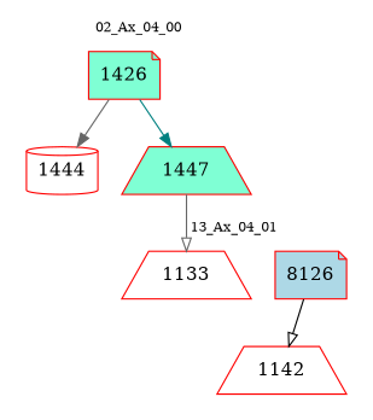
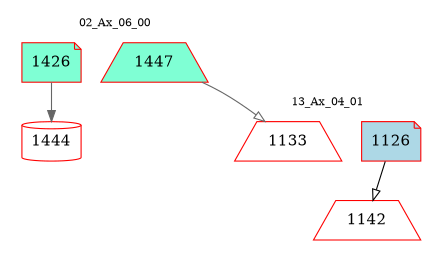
  digraph {
    node [color=red fillcolor=white shape=trapezium style=filled]
    edge [arrowhead=normal color=gray40]
    n1 [fillcolor=aquamarine label=1426 shape=note]
    n2 [label=1444 shape=cylinder]
    n3 [fillcolor=aquamarine label=1447]
-   n4 [fillcolor=lightblue label=8126 shape=note]
+   n4 [fillcolor=lightblue label=1126 shape=note]
    n5 [label=1133]
    n6 [label=1142]
    subgraph cluster_1 {
      color=white
      fontsize=10
-     label="02_Ax_04_00"
+     label="02_Ax_06_00"
      n1
      n2
      n3
    }
    subgraph cluster_2 {
      color=white
      fontsize=10
      label="13_Ax_04_01"
      n4
      n5
      n6
    }
    n1 -> n2
-   n1 -> n3 [color=teal]
    n3 -> n5 [arrowhead=onormal]
    n4 -> n6 [arrowhead=onormal color=black]
  }
